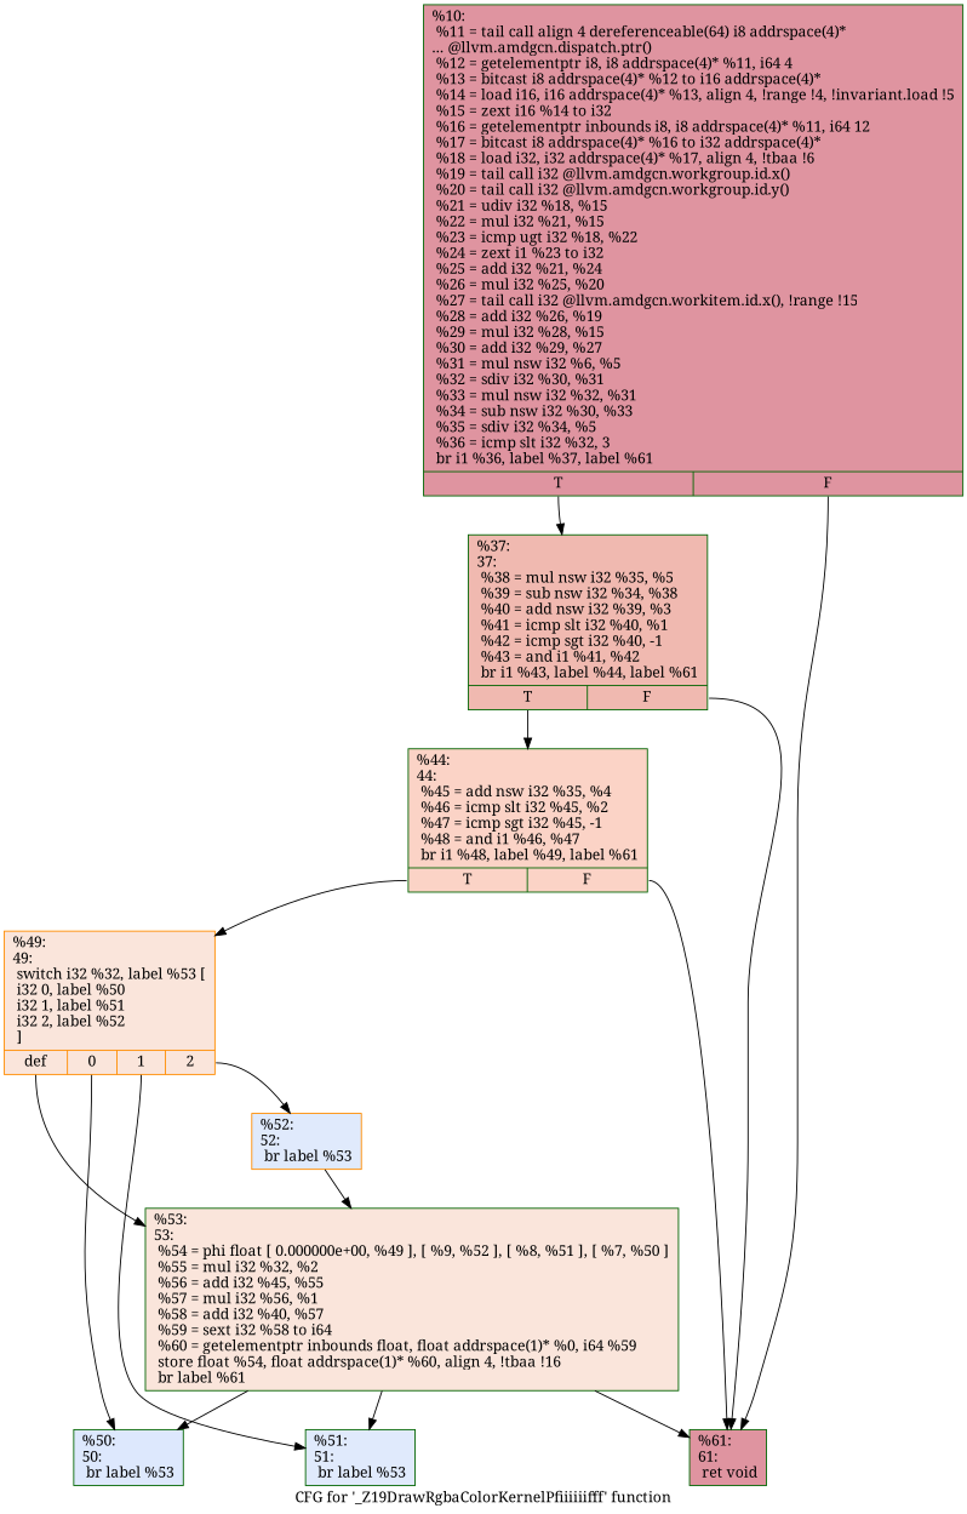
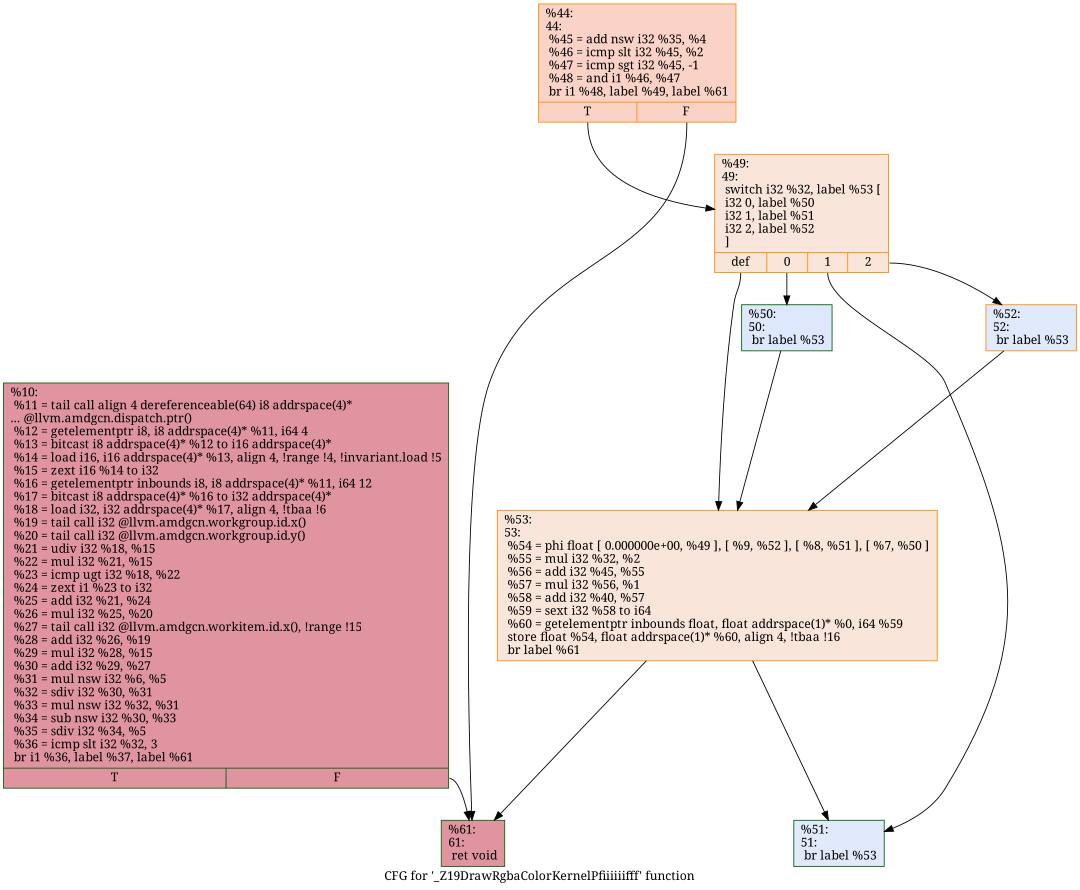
  digraph {
    fontname="Noto Serif"
    label="CFG for '_Z19DrawRgbaColorKernelPfiiiiiifff' function"
    node [color=darkgreen fillcolor="#b70d2870" fontname="Noto Serif" shape=record style=filled]
    edge [fontname="Noto Serif"]
    n1 [label="{%10:\l  %11 = tail call align 4 dereferenceable(64) i8 addrspace(4)*\l... @llvm.amdgcn.dispatch.ptr()\l  %12 = getelementptr i8, i8 addrspace(4)* %11, i64 4\l  %13 = bitcast i8 addrspace(4)* %12 to i16 addrspace(4)*\l  %14 = load i16, i16 addrspace(4)* %13, align 4, !range !4, !invariant.load !5\l  %15 = zext i16 %14 to i32\l  %16 = getelementptr inbounds i8, i8 addrspace(4)* %11, i64 12\l  %17 = bitcast i8 addrspace(4)* %16 to i32 addrspace(4)*\l  %18 = load i32, i32 addrspace(4)* %17, align 4, !tbaa !6\l  %19 = tail call i32 @llvm.amdgcn.workgroup.id.x()\l  %20 = tail call i32 @llvm.amdgcn.workgroup.id.y()\l  %21 = udiv i32 %18, %15\l  %22 = mul i32 %21, %15\l  %23 = icmp ugt i32 %18, %22\l  %24 = zext i1 %23 to i32\l  %25 = add i32 %21, %24\l  %26 = mul i32 %25, %20\l  %27 = tail call i32 @llvm.amdgcn.workitem.id.x(), !range !15\l  %28 = add i32 %26, %19\l  %29 = mul i32 %28, %15\l  %30 = add i32 %29, %27\l  %31 = mul nsw i32 %6, %5\l  %32 = sdiv i32 %30, %31\l  %33 = mul nsw i32 %32, %31\l  %34 = sub nsw i32 %30, %33\l  %35 = sdiv i32 %34, %5\l  %36 = icmp slt i32 %32, 3\l  br i1 %36, label %37, label %61\l|{<s0>T|<s1>F}}"]
-   n2 [fillcolor="#de614d70" label="{%37:\l37:                                               \l  %38 = mul nsw i32 %35, %5\l  %39 = sub nsw i32 %34, %38\l  %40 = add nsw i32 %39, %3\l  %41 = icmp slt i32 %40, %1\l  %42 = icmp sgt i32 %40, -1\l  %43 = and i1 %41, %42\l  br i1 %43, label %44, label %61\l|{<s0>T|<s1>F}}"]
    n3 [label="{%61:\l61:                                               \l  ret void\l}"]
-   n4 [fillcolor="#f59c7d70" label="{%44:\l44:                                               \l  %45 = add nsw i32 %35, %4\l  %46 = icmp slt i32 %45, %2\l  %47 = icmp sgt i32 %45, -1\l  %48 = and i1 %46, %47\l  br i1 %48, label %49, label %61\l|{<s0>T|<s1>F}}"]
+   n4 [color=darkorange fillcolor="#f59c7d70" label="{%44:\l44:                                               \l  %45 = add nsw i32 %35, %4\l  %46 = icmp slt i32 %45, %2\l  %47 = icmp sgt i32 %45, -1\l  %48 = and i1 %46, %47\l  br i1 %48, label %49, label %61\l|{<s0>T|<s1>F}}"]
    n5 [color=darkorange fillcolor="#f4c5ad70" label="{%49:\l49:                                               \l  switch i32 %32, label %53 [\l    i32 0, label %50\l    i32 1, label %51\l    i32 2, label %52\l  ]\l|{<s0>def|<s1>0|<s2>1|<s3>2}}"]
-   n6 [fillcolor="#f4c5ad70" label="{%53:\l53:                                               \l  %54 = phi float [ 0.000000e+00, %49 ], [ %9, %52 ], [ %8, %51 ], [ %7, %50 ]\l  %55 = mul i32 %32, %2\l  %56 = add i32 %45, %55\l  %57 = mul i32 %56, %1\l  %58 = add i32 %40, %57\l  %59 = sext i32 %58 to i64\l  %60 = getelementptr inbounds float, float addrspace(1)* %0, i64 %59\l  store float %54, float addrspace(1)* %60, align 4, !tbaa !16\l  br label %61\l}"]
+   n6 [color=darkorange fillcolor="#f4c5ad70" label="{%53:\l53:                                               \l  %54 = phi float [ 0.000000e+00, %49 ], [ %9, %52 ], [ %8, %51 ], [ %7, %50 ]\l  %55 = mul i32 %32, %2\l  %56 = add i32 %45, %55\l  %57 = mul i32 %56, %1\l  %58 = add i32 %40, %57\l  %59 = sext i32 %58 to i64\l  %60 = getelementptr inbounds float, float addrspace(1)* %0, i64 %59\l  store float %54, float addrspace(1)* %60, align 4, !tbaa !16\l  br label %61\l}"]
    n7 [fillcolor="#b2ccfb70" label="{%50:\l50:                                               \l  br label %53\l}"]
    n8 [fillcolor="#b9d0f970" label="{%51:\l51:                                               \l  br label %53\l}"]
    n9 [color=darkorange fillcolor="#b9d0f970" label="{%52:\l52:                                               \l  br label %53\l}"]
-   n1 -> n2 [tailport=s0]
    n1 -> n3 [tailport=s1]
-   n2 -> n3 [tailport=s1]
-   n2 -> n4 [tailport=s0]
    n4 -> n3 [tailport=s1]
    n4 -> n5 [tailport=s0]
    n5 -> n6 [tailport=s0]
    n5 -> n7 [tailport=s1]
    n5 -> n8 [tailport=s2]
    n5 -> n9 [tailport=s3]
    n6 -> n3
    n6 -> n8
-   n6 -> n7
+   n7 -> n6
    n9 -> n6
  }
